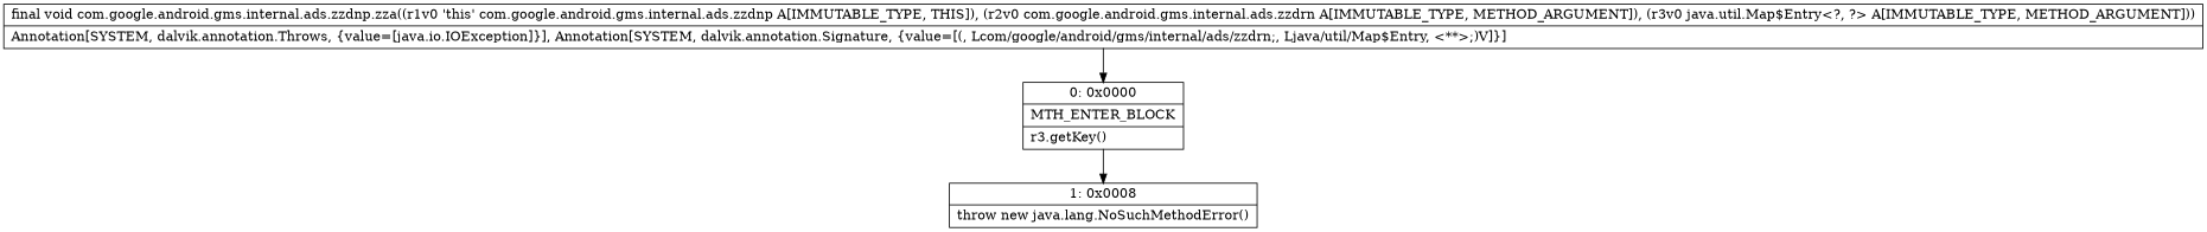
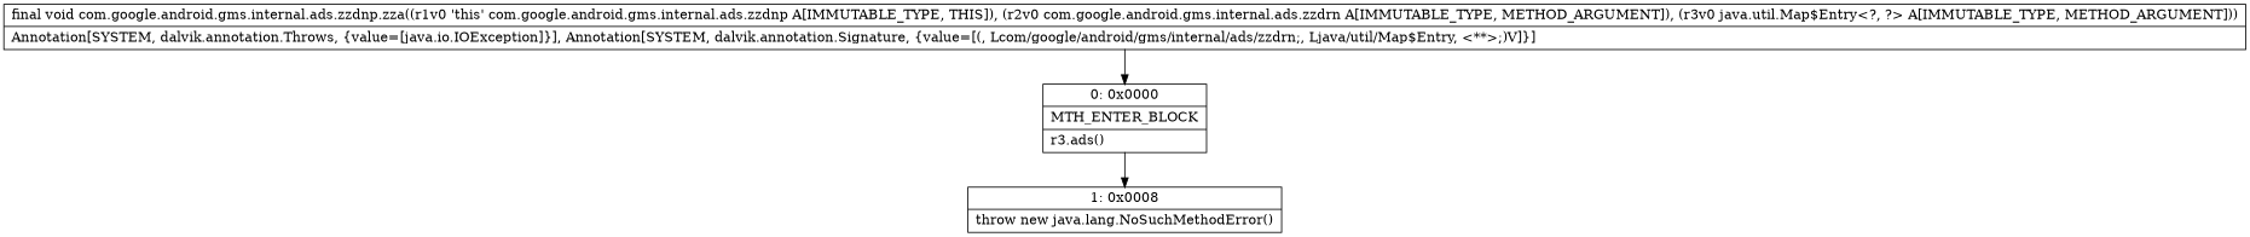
  digraph {
    node [shape=record]
-   n1 [label="{0\:\ 0x0000|MTH_ENTER_BLOCK\l|r3.getKey()\l}"]
+   n1 [label="{0\:\ 0x0000|MTH_ENTER_BLOCK\l|r3.ads()\l}"]
    n2 [label="{1\:\ 0x0008|throw new java.lang.NoSuchMethodError()\l}"]
    n3 [label="{final void com.google.android.gms.internal.ads.zzdnp.zza((r1v0 'this' com.google.android.gms.internal.ads.zzdnp A[IMMUTABLE_TYPE, THIS]), (r2v0 com.google.android.gms.internal.ads.zzdrn A[IMMUTABLE_TYPE, METHOD_ARGUMENT]), (r3v0 java.util.Map$Entry\<?, ?\> A[IMMUTABLE_TYPE, METHOD_ARGUMENT]))  | Annotation[SYSTEM, dalvik.annotation.Throws, \{value=[java.io.IOException]\}], Annotation[SYSTEM, dalvik.annotation.Signature, \{value=[(, Lcom\/google\/android\/gms\/internal\/ads\/zzdrn;, Ljava\/util\/Map$Entry, \<**\>;)V]\}]\l}"]
    n1 -> n2
    n3 -> n1
  }
